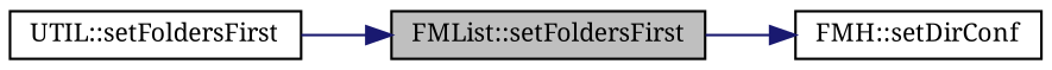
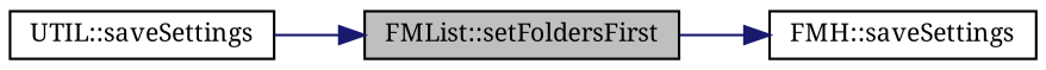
  digraph {
    fontname="Noto Serif"
    rankdir=LR
    node [color=black fillcolor=white fontname="Noto Serif" fontsize=10 shape=record style=filled]
    edge [color=midnightblue fontname="Noto Serif" fontsize=10 labelfontname=Helvetica labelfontsize=10 style=solid]
    n1 [fillcolor=grey75 fontcolor=black height=0.2 label="FMList::setFoldersFirst" width=0.4]
-   n2 [height=0.2 label="FMH::setDirConf" width=0.4]
-   n3 [height=0.2 label="UTIL::setFoldersFirst" width=0.4]
+   n2 [height=0.2 label="FMH::saveSettings" width=0.4]
+   n3 [height=0.2 label="UTIL::saveSettings" width=0.4]
    n1 -> n2
    n3 -> n1
  }
